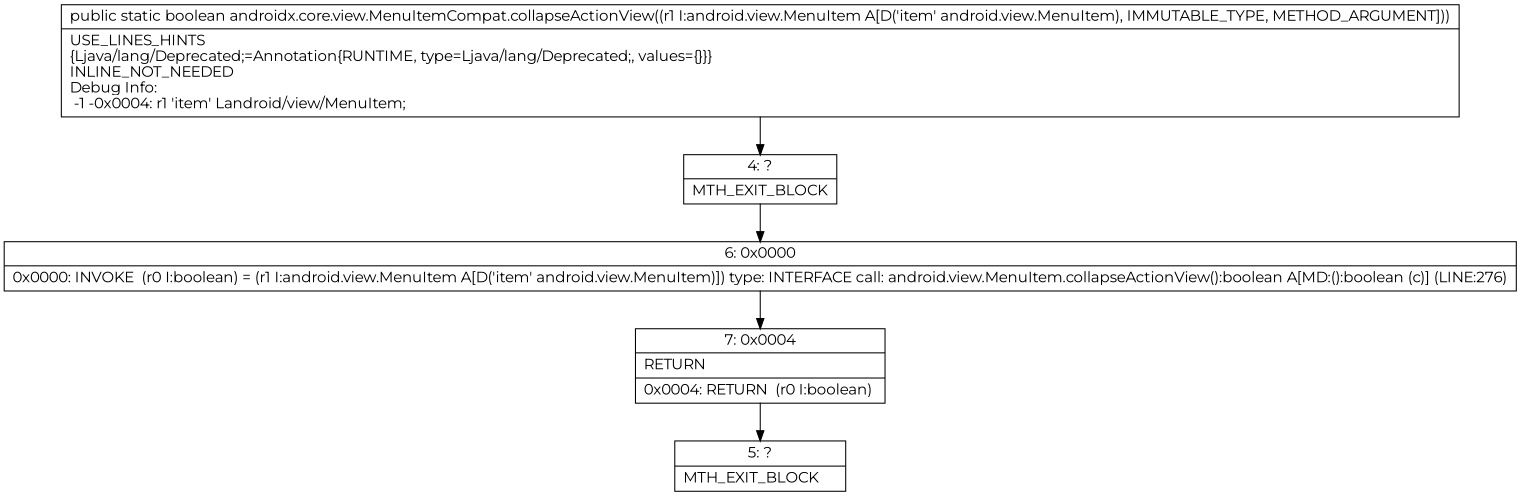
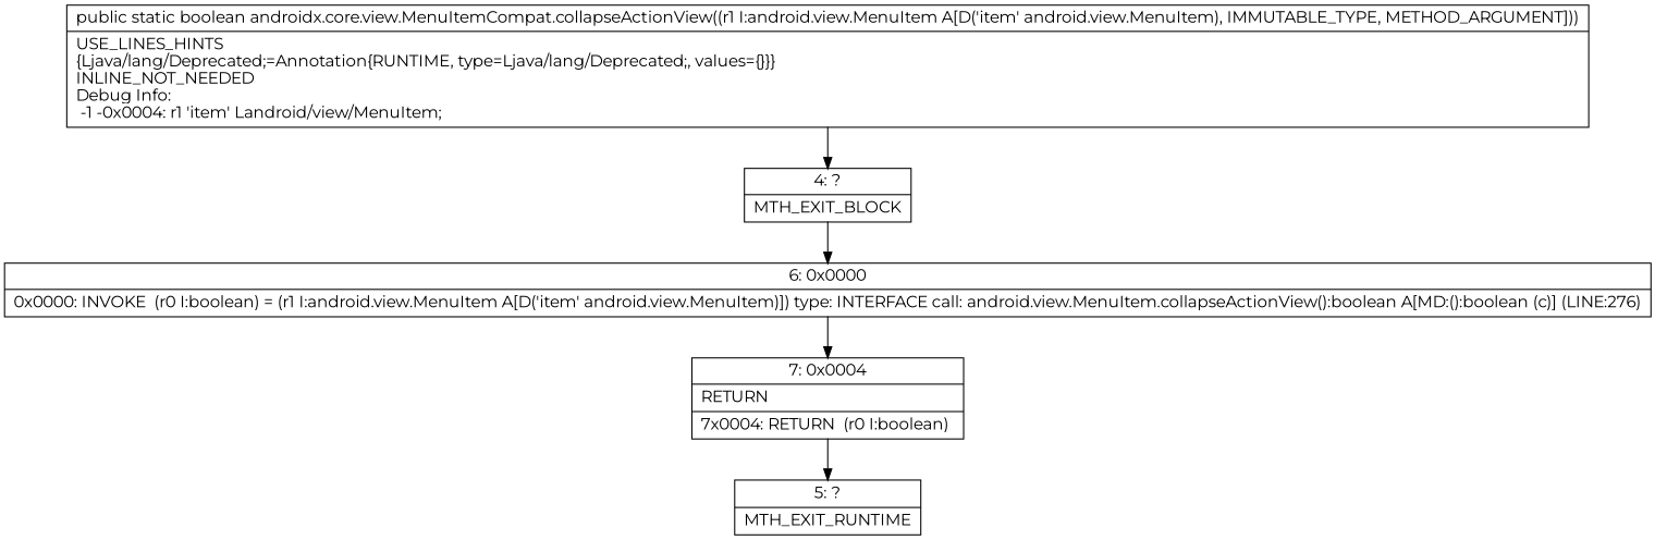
  digraph {
    fontname=Montserrat
    node [fontname=Montserrat shape=record]
    edge [fontname=Montserrat]
    n1 [label="{4\:\ ?|MTH_EXIT_BLOCK\l}"]
    n2 [label="{6\:\ 0x0000|0x0000: INVOKE  (r0 I:boolean) = (r1 I:android.view.MenuItem A[D('item' android.view.MenuItem)]) type: INTERFACE call: android.view.MenuItem.collapseActionView():boolean A[MD:():boolean (c)] (LINE:276)\l}"]
-   n3 [label="{7\:\ 0x0004|RETURN\l|0x0004: RETURN  (r0 I:boolean) \l}"]
-   n4 [label="{5\:\ ?|MTH_EXIT_BLOCK\l}"]
+   n3 [label="{7\:\ 0x0004|RETURN\l|7x0004: RETURN  (r0 I:boolean) \l}"]
+   n4 [label="{5\:\ ?|MTH_EXIT_RUNTIME\l}"]
    n5 [label="{public static boolean androidx.core.view.MenuItemCompat.collapseActionView((r1 I:android.view.MenuItem A[D('item' android.view.MenuItem), IMMUTABLE_TYPE, METHOD_ARGUMENT]))  | USE_LINES_HINTS\l\{Ljava\/lang\/Deprecated;=Annotation\{RUNTIME, type=Ljava\/lang\/Deprecated;, values=\{\}\}\}\lINLINE_NOT_NEEDED\lDebug Info:\l  \-1 \-0x0004: r1 'item' Landroid\/view\/MenuItem;\l}"]
    n1 -> n2
    n2 -> n3
    n3 -> n4
    n5 -> n1
  }
